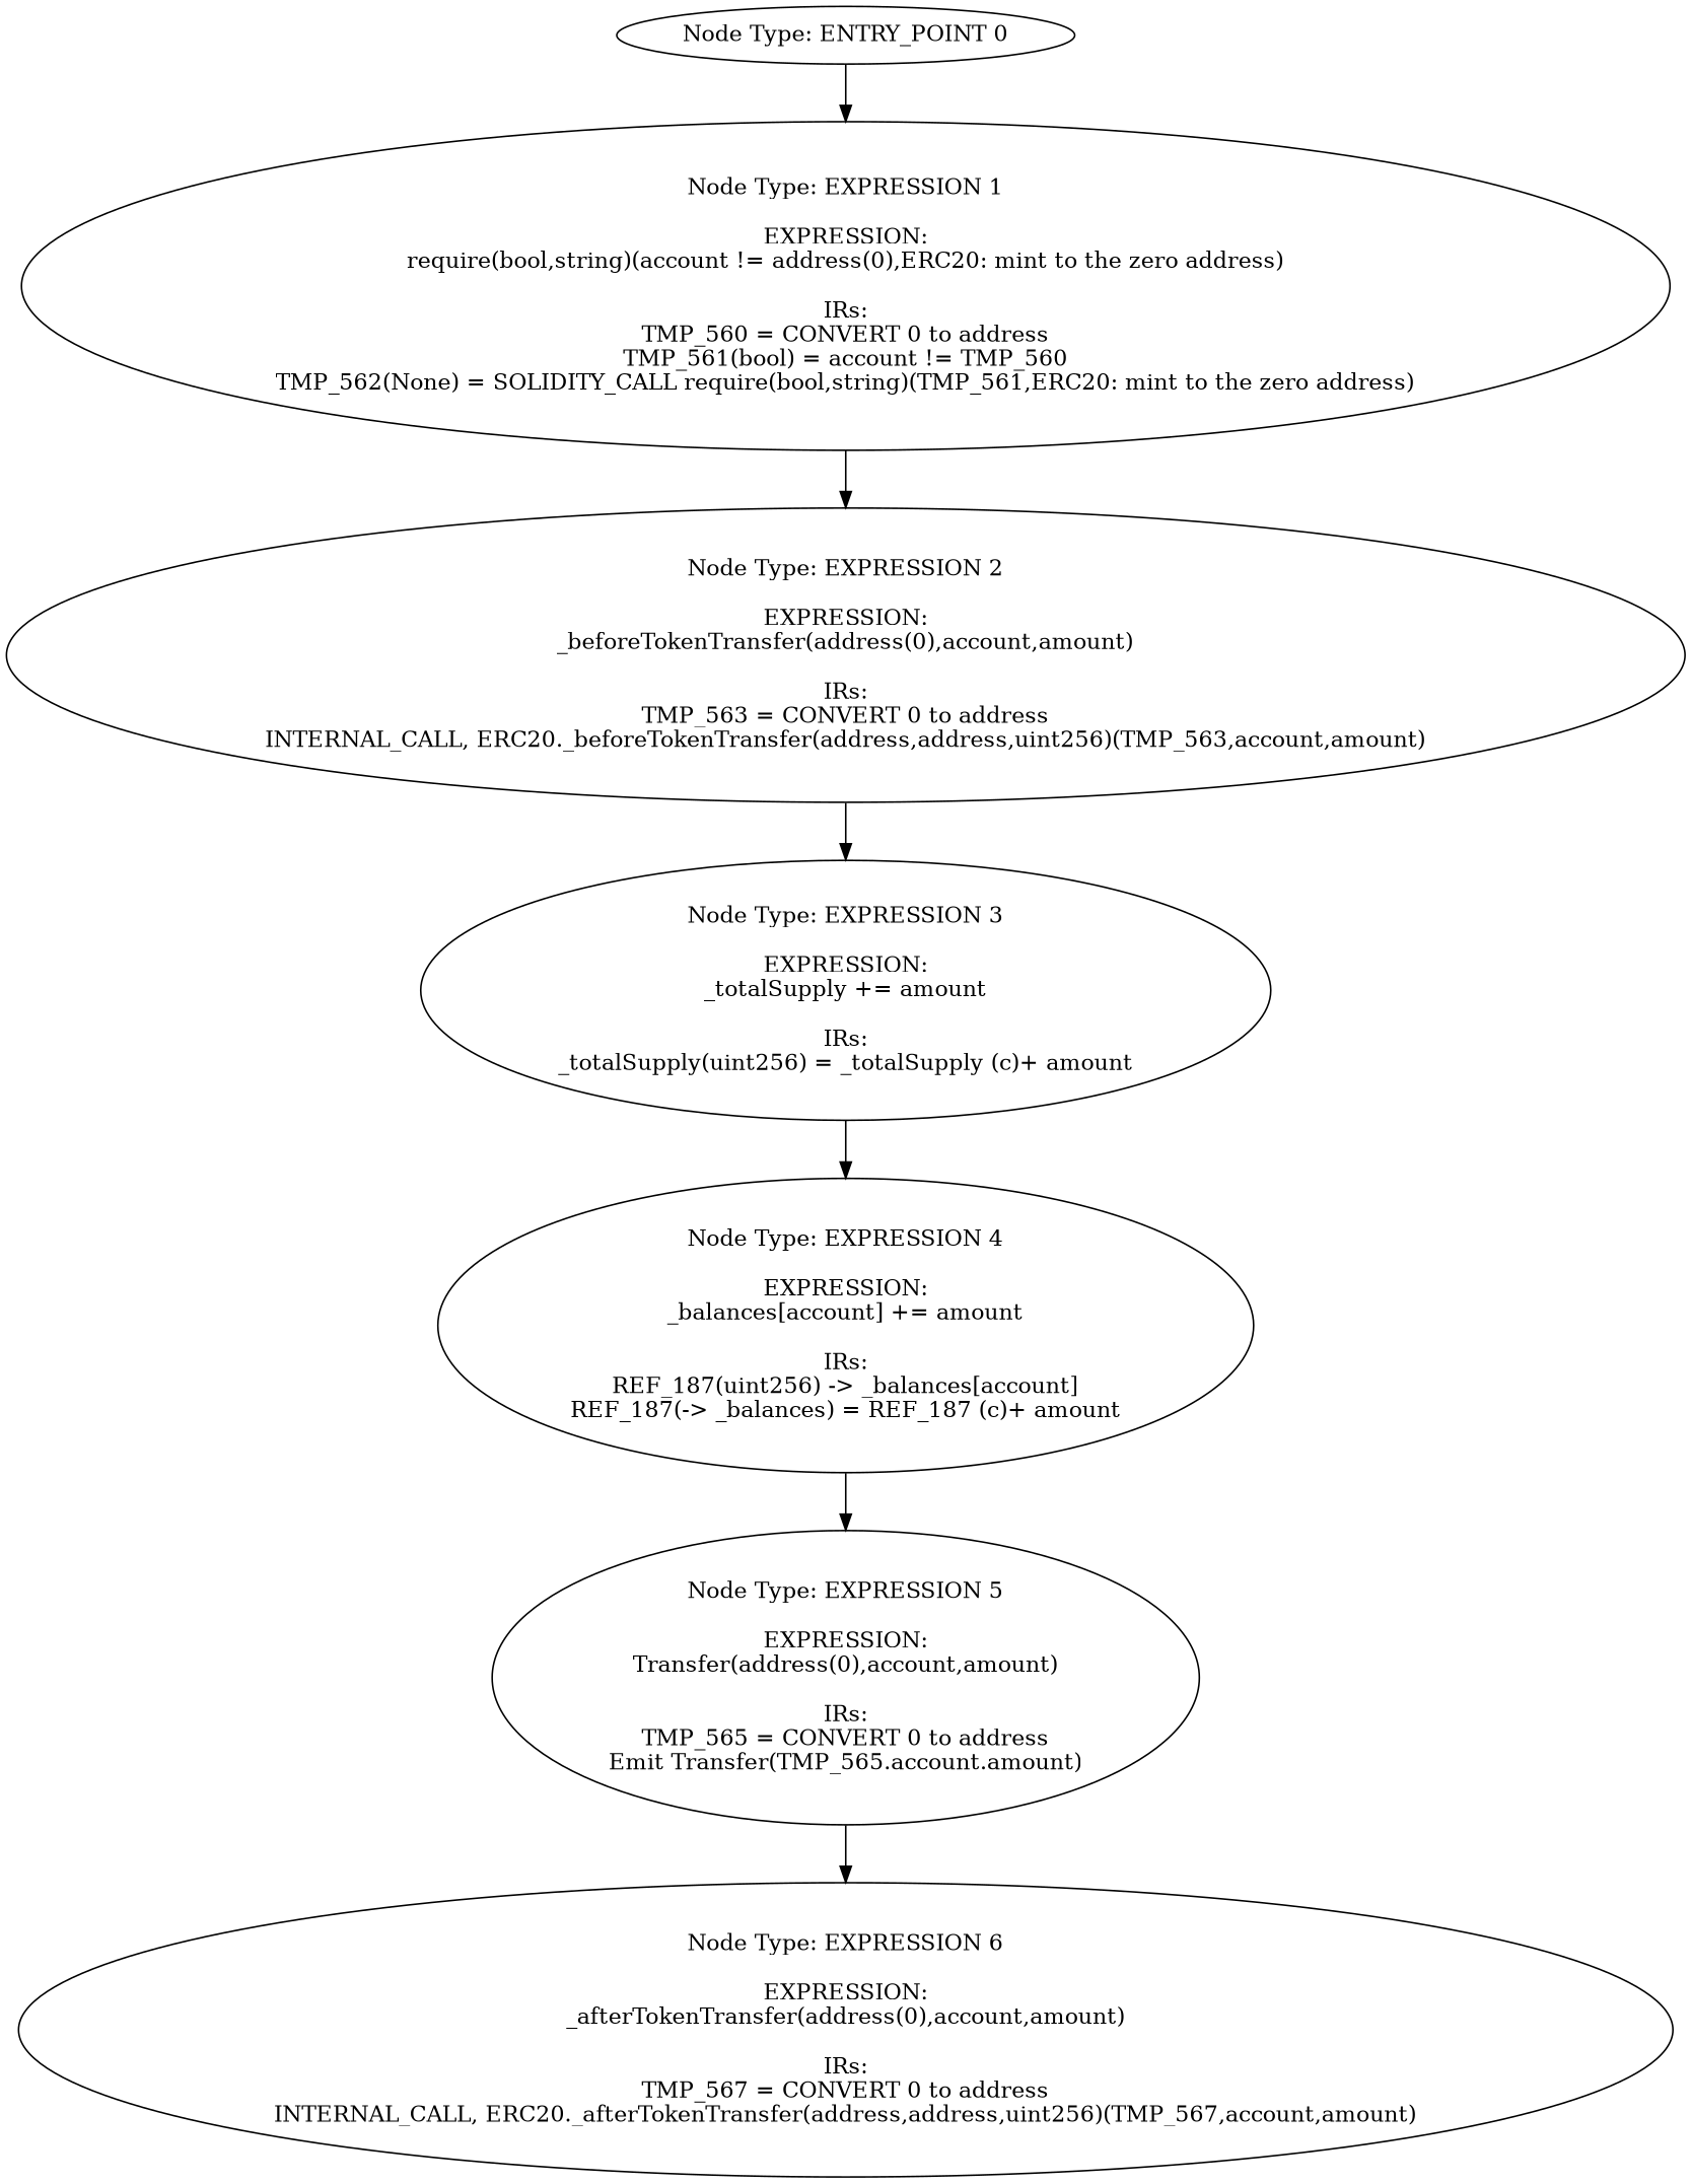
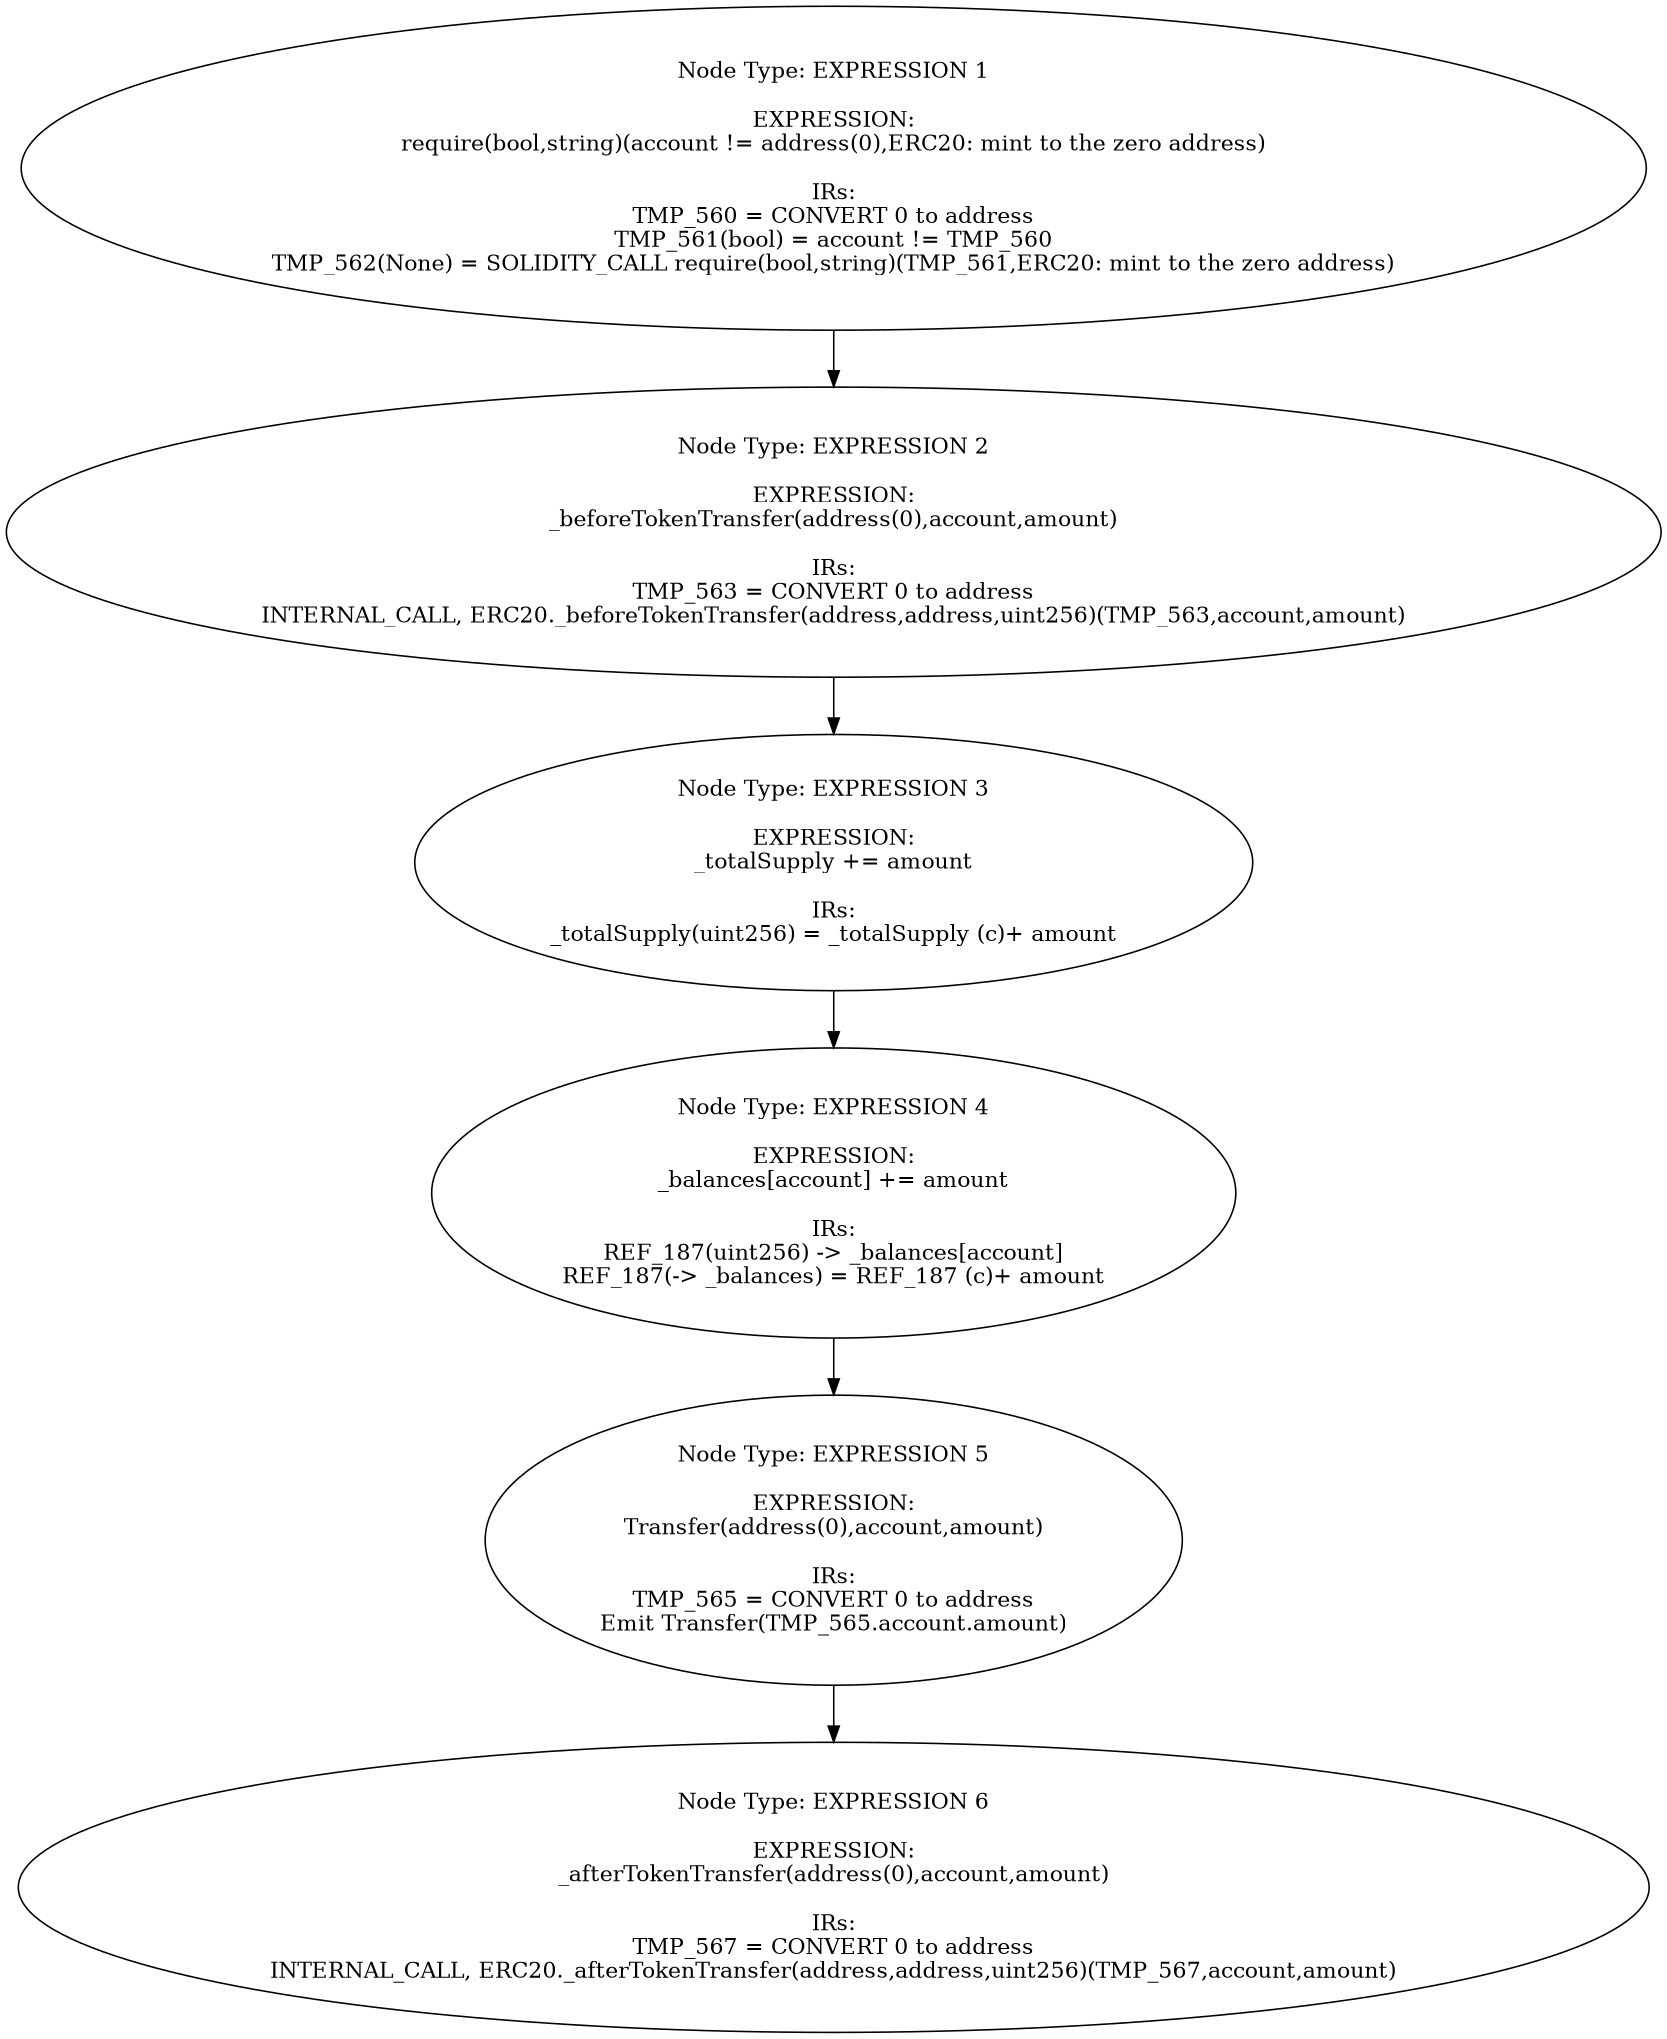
  digraph {
-   n1 [label="Node Type: ENTRY_POINT 0\n"]
    n2 [label="Node Type: EXPRESSION 1\n\nEXPRESSION:\nrequire(bool,string)(account != address(0),ERC20: mint to the zero address)\n\nIRs:\nTMP_560 = CONVERT 0 to address\nTMP_561(bool) = account != TMP_560\nTMP_562(None) = SOLIDITY_CALL require(bool,string)(TMP_561,ERC20: mint to the zero address)"]
    n3 [label="Node Type: EXPRESSION 2\n\nEXPRESSION:\n_beforeTokenTransfer(address(0),account,amount)\n\nIRs:\nTMP_563 = CONVERT 0 to address\nINTERNAL_CALL, ERC20._beforeTokenTransfer(address,address,uint256)(TMP_563,account,amount)"]
    n4 [label="Node Type: EXPRESSION 3\n\nEXPRESSION:\n_totalSupply += amount\n\nIRs:\n_totalSupply(uint256) = _totalSupply (c)+ amount"]
    n5 [label="Node Type: EXPRESSION 4\n\nEXPRESSION:\n_balances[account] += amount\n\nIRs:\nREF_187(uint256) -> _balances[account]\nREF_187(-> _balances) = REF_187 (c)+ amount"]
    n6 [label="Node Type: EXPRESSION 5\n\nEXPRESSION:\nTransfer(address(0),account,amount)\n\nIRs:\nTMP_565 = CONVERT 0 to address\nEmit Transfer(TMP_565.account.amount)"]
    n7 [label="Node Type: EXPRESSION 6\n\nEXPRESSION:\n_afterTokenTransfer(address(0),account,amount)\n\nIRs:\nTMP_567 = CONVERT 0 to address\nINTERNAL_CALL, ERC20._afterTokenTransfer(address,address,uint256)(TMP_567,account,amount)"]
-   n1 -> n2
    n2 -> n3
    n3 -> n4
    n4 -> n5
    n5 -> n6
    n6 -> n7
  }
